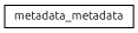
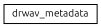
  digraph {
    rankdir=TB
    fontname=Ubuntu
-   n1 [color=black fillcolor=white fontname=Ubuntu fontsize=10 height=0.2 label=metadata_metadata shape=record style=filled width=0.4]
+   n1 [color=black fillcolor=white fontname=Ubuntu fontsize=10 height=0.2 label=drwav_metadata shape=record style=filled width=0.4]
  }
